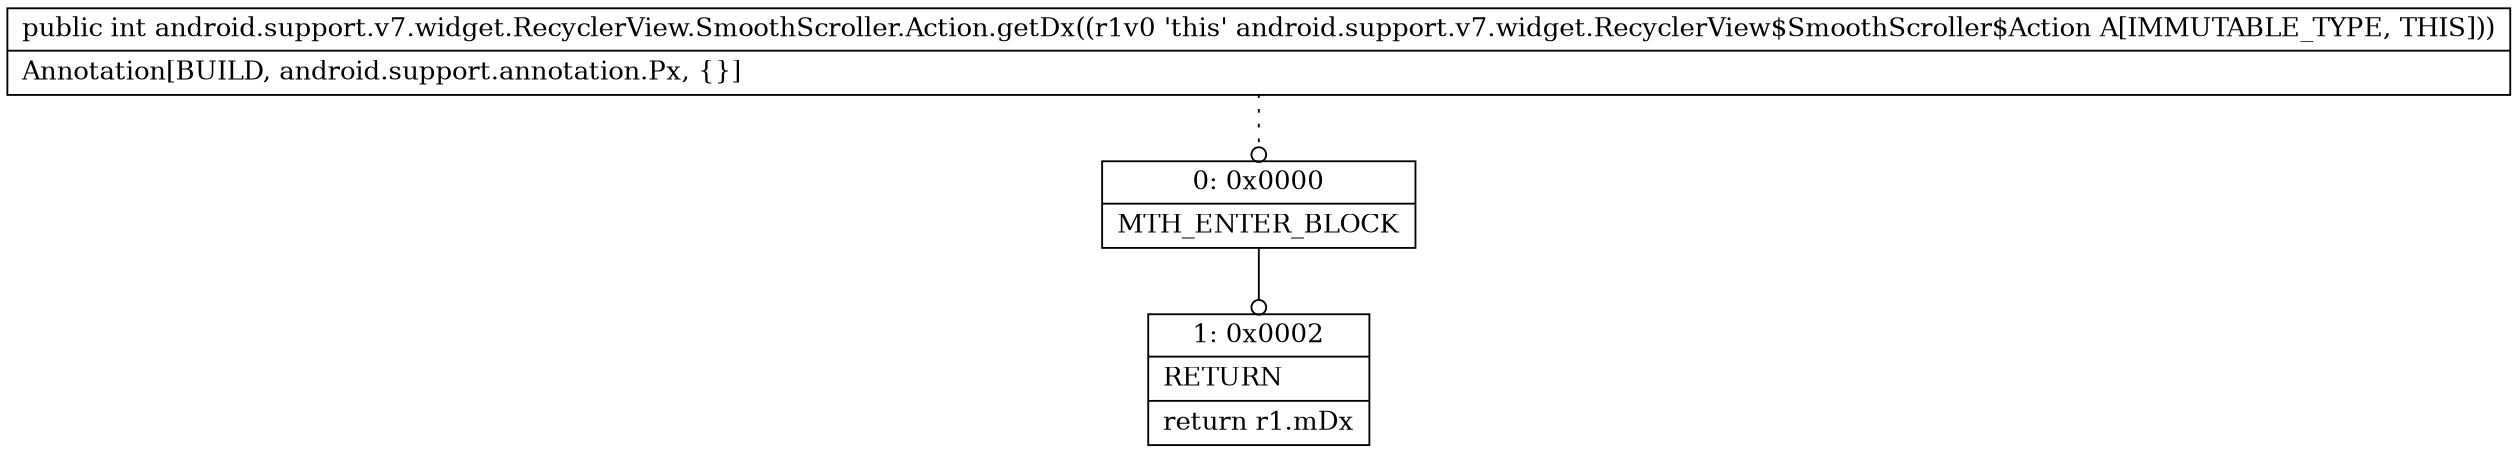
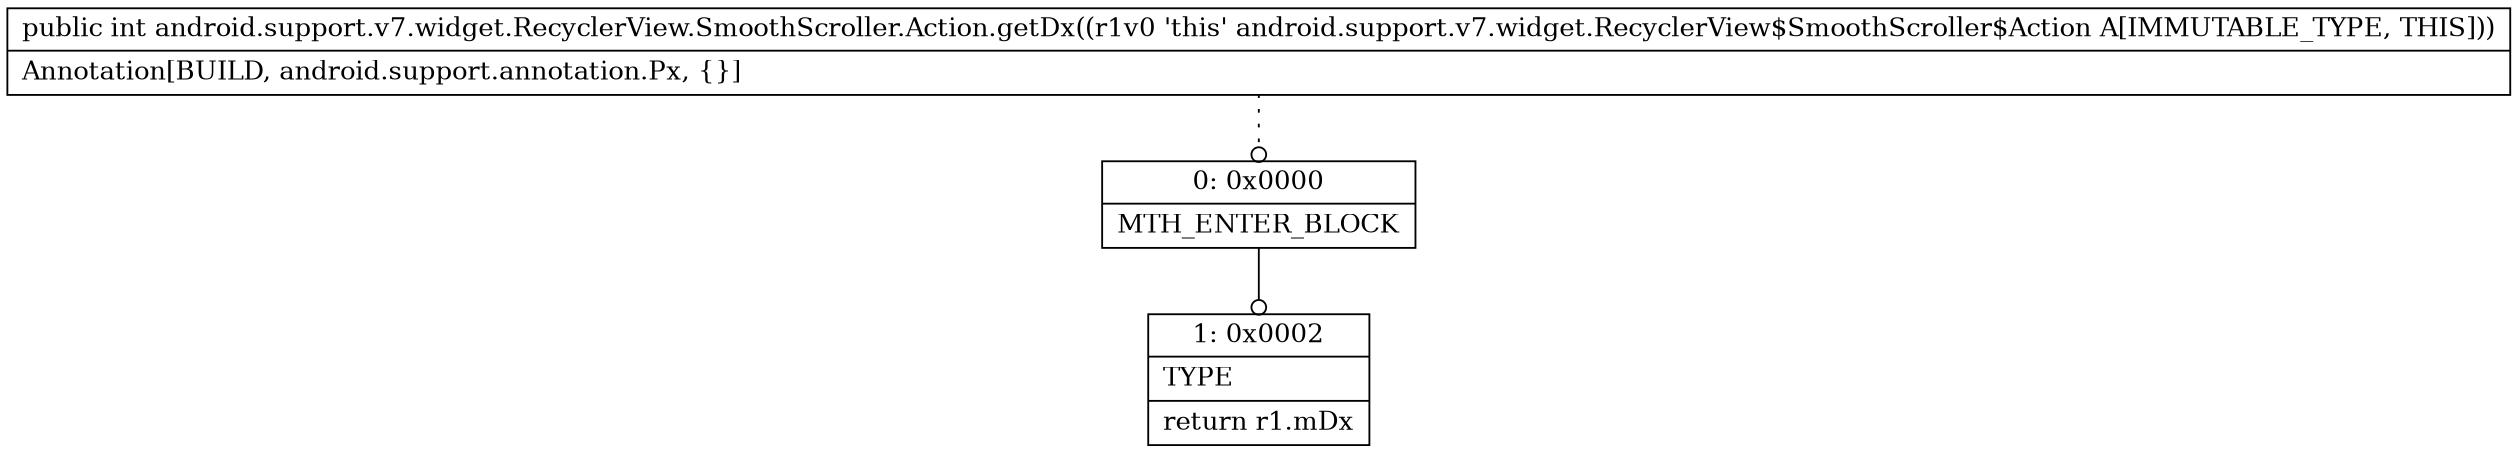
  digraph {
    node [shape=record]
    edge [arrowhead=odot]
    n1 [label="{0\:\ 0x0000|MTH_ENTER_BLOCK\l}"]
-   n2 [label="{1\:\ 0x0002|RETURN\l|return r1.mDx\l}"]
+   n2 [label="{1\:\ 0x0002|TYPE\l|return r1.mDx\l}"]
    n3 [label="{public int android.support.v7.widget.RecyclerView.SmoothScroller.Action.getDx((r1v0 'this' android.support.v7.widget.RecyclerView$SmoothScroller$Action A[IMMUTABLE_TYPE, THIS]))  | Annotation[BUILD, android.support.annotation.Px, \{\}]\l}"]
    n1 -> n2 [style=solid]
    n3 -> n1 [style=dotted]
  }
